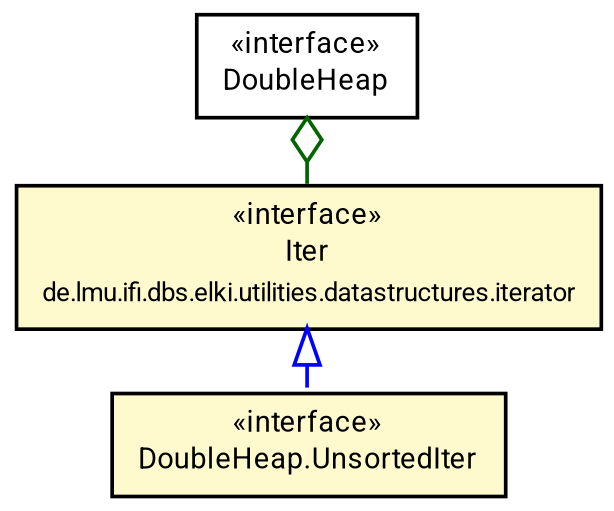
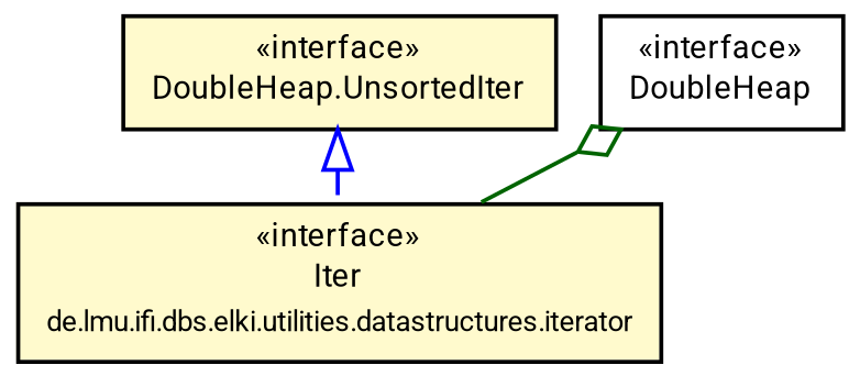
  digraph {
    nodesep=0.15
    rankdir=TB
    ranksep=0.25
    node [fontcolor=black fontname=Roboto fontsize=8 margin=0 shape=plaintext]
    edge [dir=back fontname=Roboto fontsize=7 labelfontname=Roboto labelfontsize=7]
    n1 [height=0 label=<<table title="de.lmu.ifi.dbs.elki.utilities.datastructures.iterator.Iter" border="0" cellborder="1" cellspacing="0" cellpadding="2" bgcolor="LemonChiffon" href="../iterator/Iter.html" target="_parent"> 		<tr><td><table border="0" cellspacing="0" cellpadding="1"> 		<tr><td align="center" balign="center"> &#171;interface&#187; </td></tr> 		<tr><td align="center" balign="center"> <font face="Roboto">Iter</font> </td></tr> 		<tr><td align="center" balign="center"> <font face="Roboto" point-size="7.0">de.lmu.ifi.dbs.elki.utilities.datastructures.iterator</font> </td></tr> 		</table></td></tr> 		</table>> width=0]
    n2 [height=0 label=<<table title="de.lmu.ifi.dbs.elki.utilities.datastructures.heap.DoubleHeap.UnsortedIter" border="0" cellborder="1" cellspacing="0" cellpadding="2" bgcolor="lemonChiffon" href="DoubleHeap.UnsortedIter.html" target="_parent"> 		<tr><td><table border="0" cellspacing="0" cellpadding="1"> 		<tr><td align="center" balign="center"> &#171;interface&#187; </td></tr> 		<tr><td align="center" balign="center"> <font face="Roboto">DoubleHeap.UnsortedIter</font> </td></tr> 		</table></td></tr> 		</table>> width=0]
    n3 [height=0 label=<<table title="de.lmu.ifi.dbs.elki.utilities.datastructures.heap.DoubleHeap" border="0" cellborder="1" cellspacing="0" cellpadding="2" href="DoubleHeap.html" target="_parent"> 		<tr><td><table border="0" cellspacing="0" cellpadding="1"> 		<tr><td align="center" balign="center"> &#171;interface&#187; </td></tr> 		<tr><td align="center" balign="center"> <font face="Roboto">DoubleHeap</font> </td></tr> 		</table></td></tr> 		</table>> width=0]
-   n1 -> n2 [arrowtail=empty color=blue style=dashed weight=9]
+   n2 -> n1 [arrowtail=empty color=blue style=dashed weight=9]
    n3 -> n1 [arrowhead=none arrowtail=ediamond color=darkgreen weight=4]
  }
